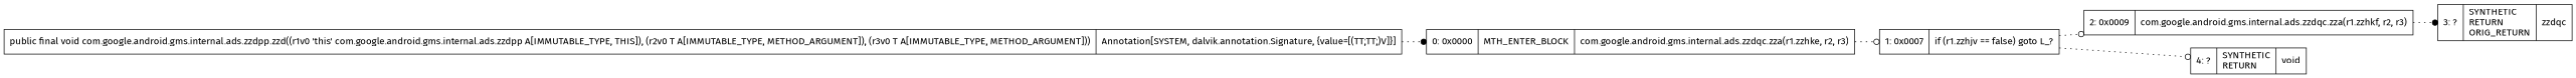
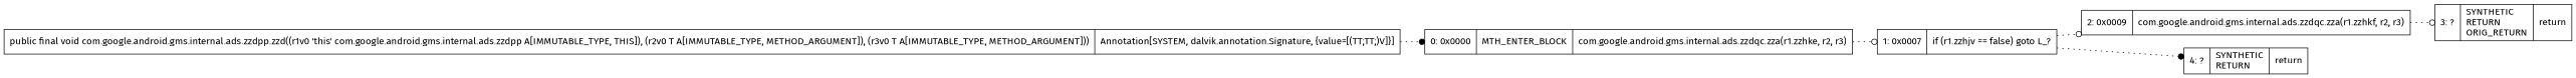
  digraph {
    fontname="Fira Sans"
    rankdir=LR
    node [fontname="Fira Sans" shape=record]
    edge [arrowhead=dot fontname="Fira Sans" style=dotted]
    n1 [label="{0\:\ 0x0000|MTH_ENTER_BLOCK\l|com.google.android.gms.internal.ads.zzdqc.zza(r1.zzhke, r2, r3)\l}"]
    n2 [label="{1\:\ 0x0007|if (r1.zzhjv == false) goto L_?\l}"]
    n3 [label="{2\:\ 0x0009|com.google.android.gms.internal.ads.zzdqc.zza(r1.zzhkf, r2, r3)\l}"]
-   n4 [label="{4\:\ ?|SYNTHETIC\lRETURN\l|void\l}"]
-   n5 [label="{3\:\ ?|SYNTHETIC\lRETURN\lORIG_RETURN\l|zzdqc\l}"]
+   n4 [label="{4\:\ ?|SYNTHETIC\lRETURN\l|return\l}"]
+   n5 [label="{3\:\ ?|SYNTHETIC\lRETURN\lORIG_RETURN\l|return\l}"]
    n6 [label="{public final void com.google.android.gms.internal.ads.zzdpp.zzd((r1v0 'this' com.google.android.gms.internal.ads.zzdpp A[IMMUTABLE_TYPE, THIS]), (r2v0 T A[IMMUTABLE_TYPE, METHOD_ARGUMENT]), (r3v0 T A[IMMUTABLE_TYPE, METHOD_ARGUMENT]))  | Annotation[SYSTEM, dalvik.annotation.Signature, \{value=[(TT;TT;)V]\}]\l}"]
    n1 -> n2 [arrowhead=odot]
    n2 -> n3 [arrowhead=odot]
-   n2 -> n4 [arrowhead=odot]
-   n3 -> n5
+   n2 -> n4
+   n3 -> n5 [arrowhead=odot]
    n6 -> n1
  }
